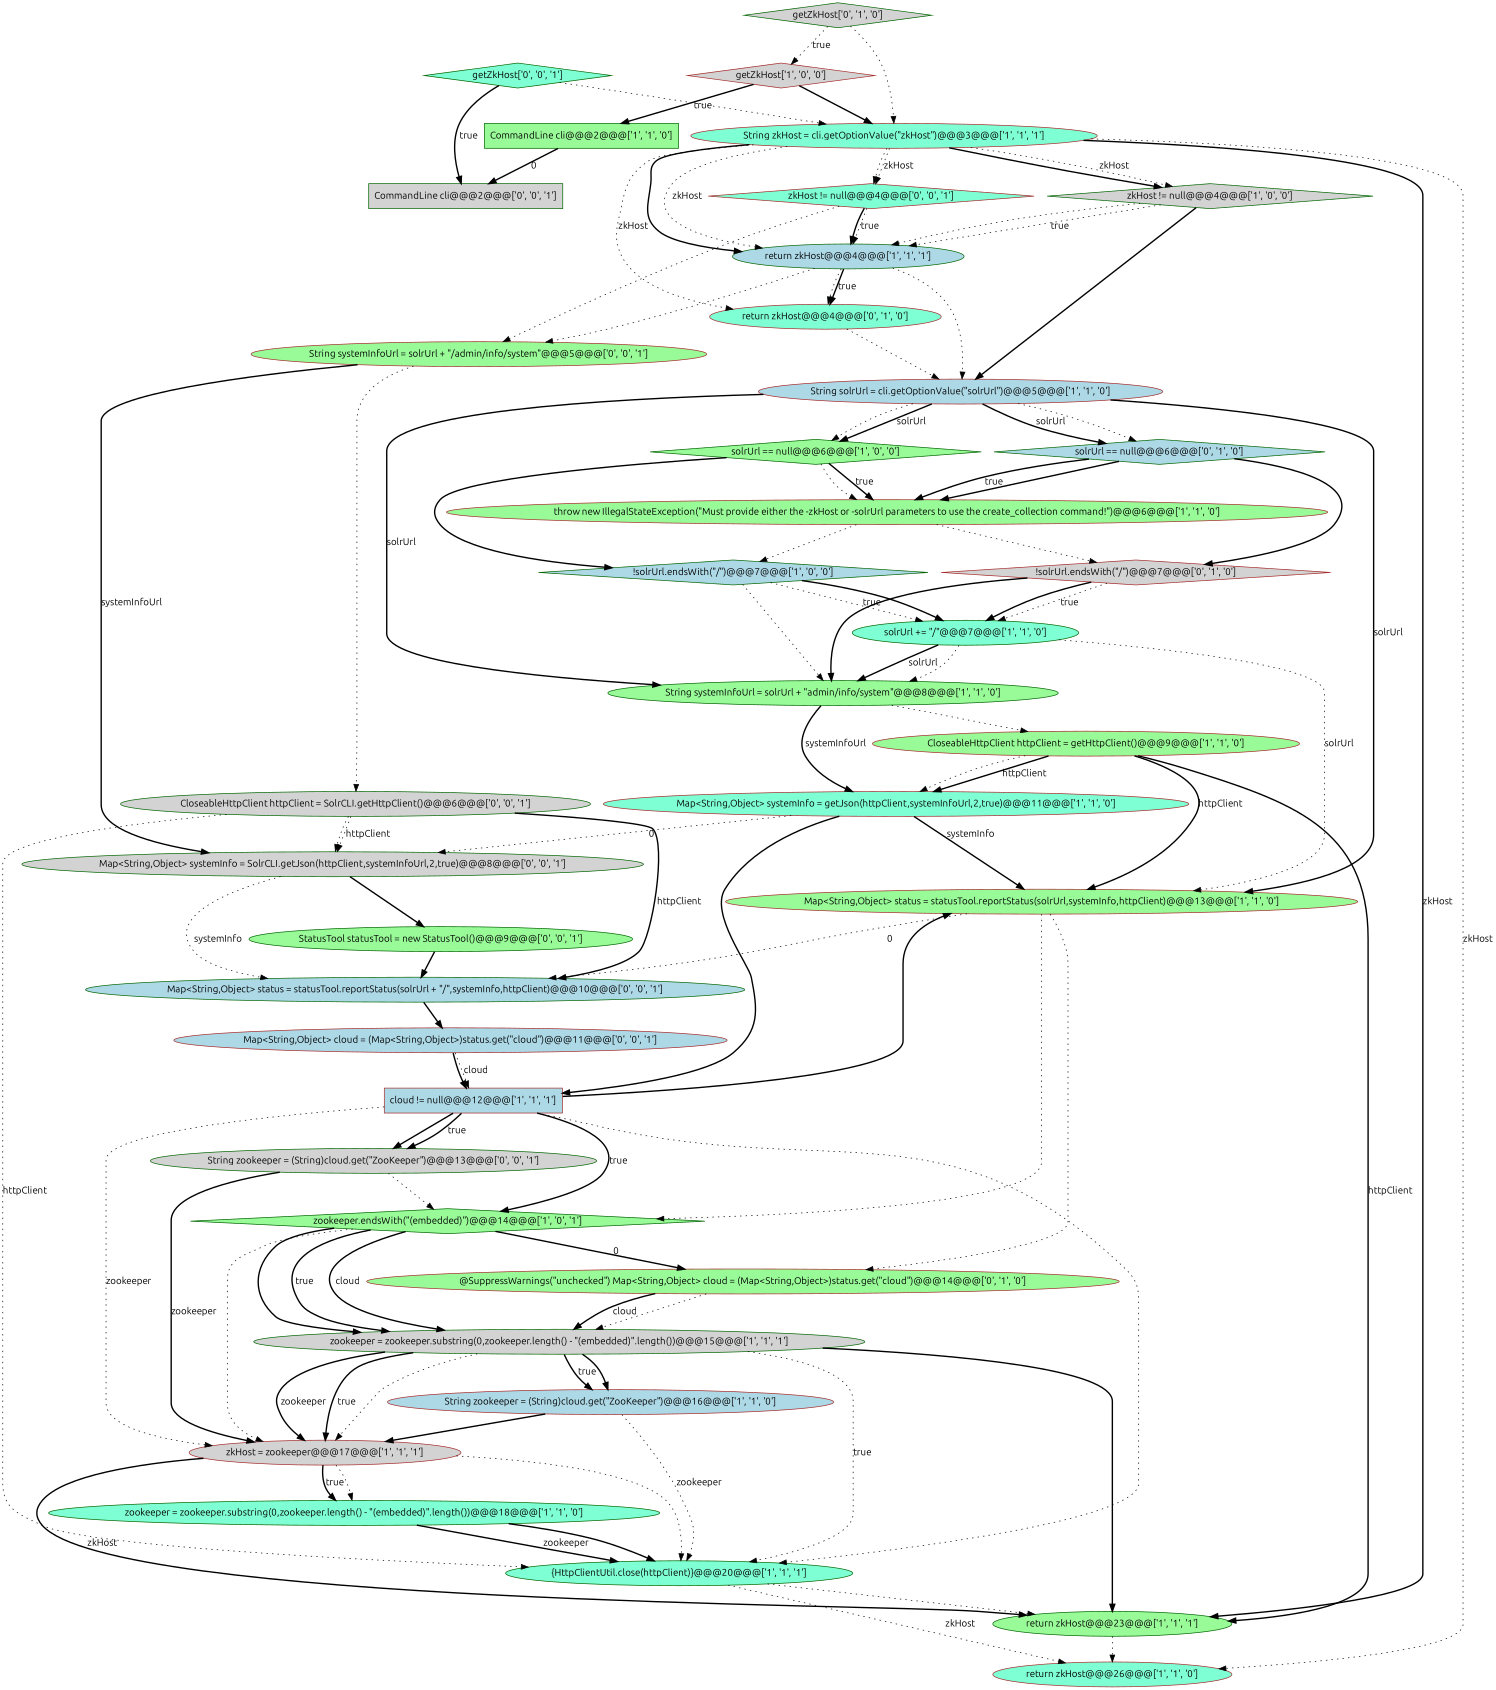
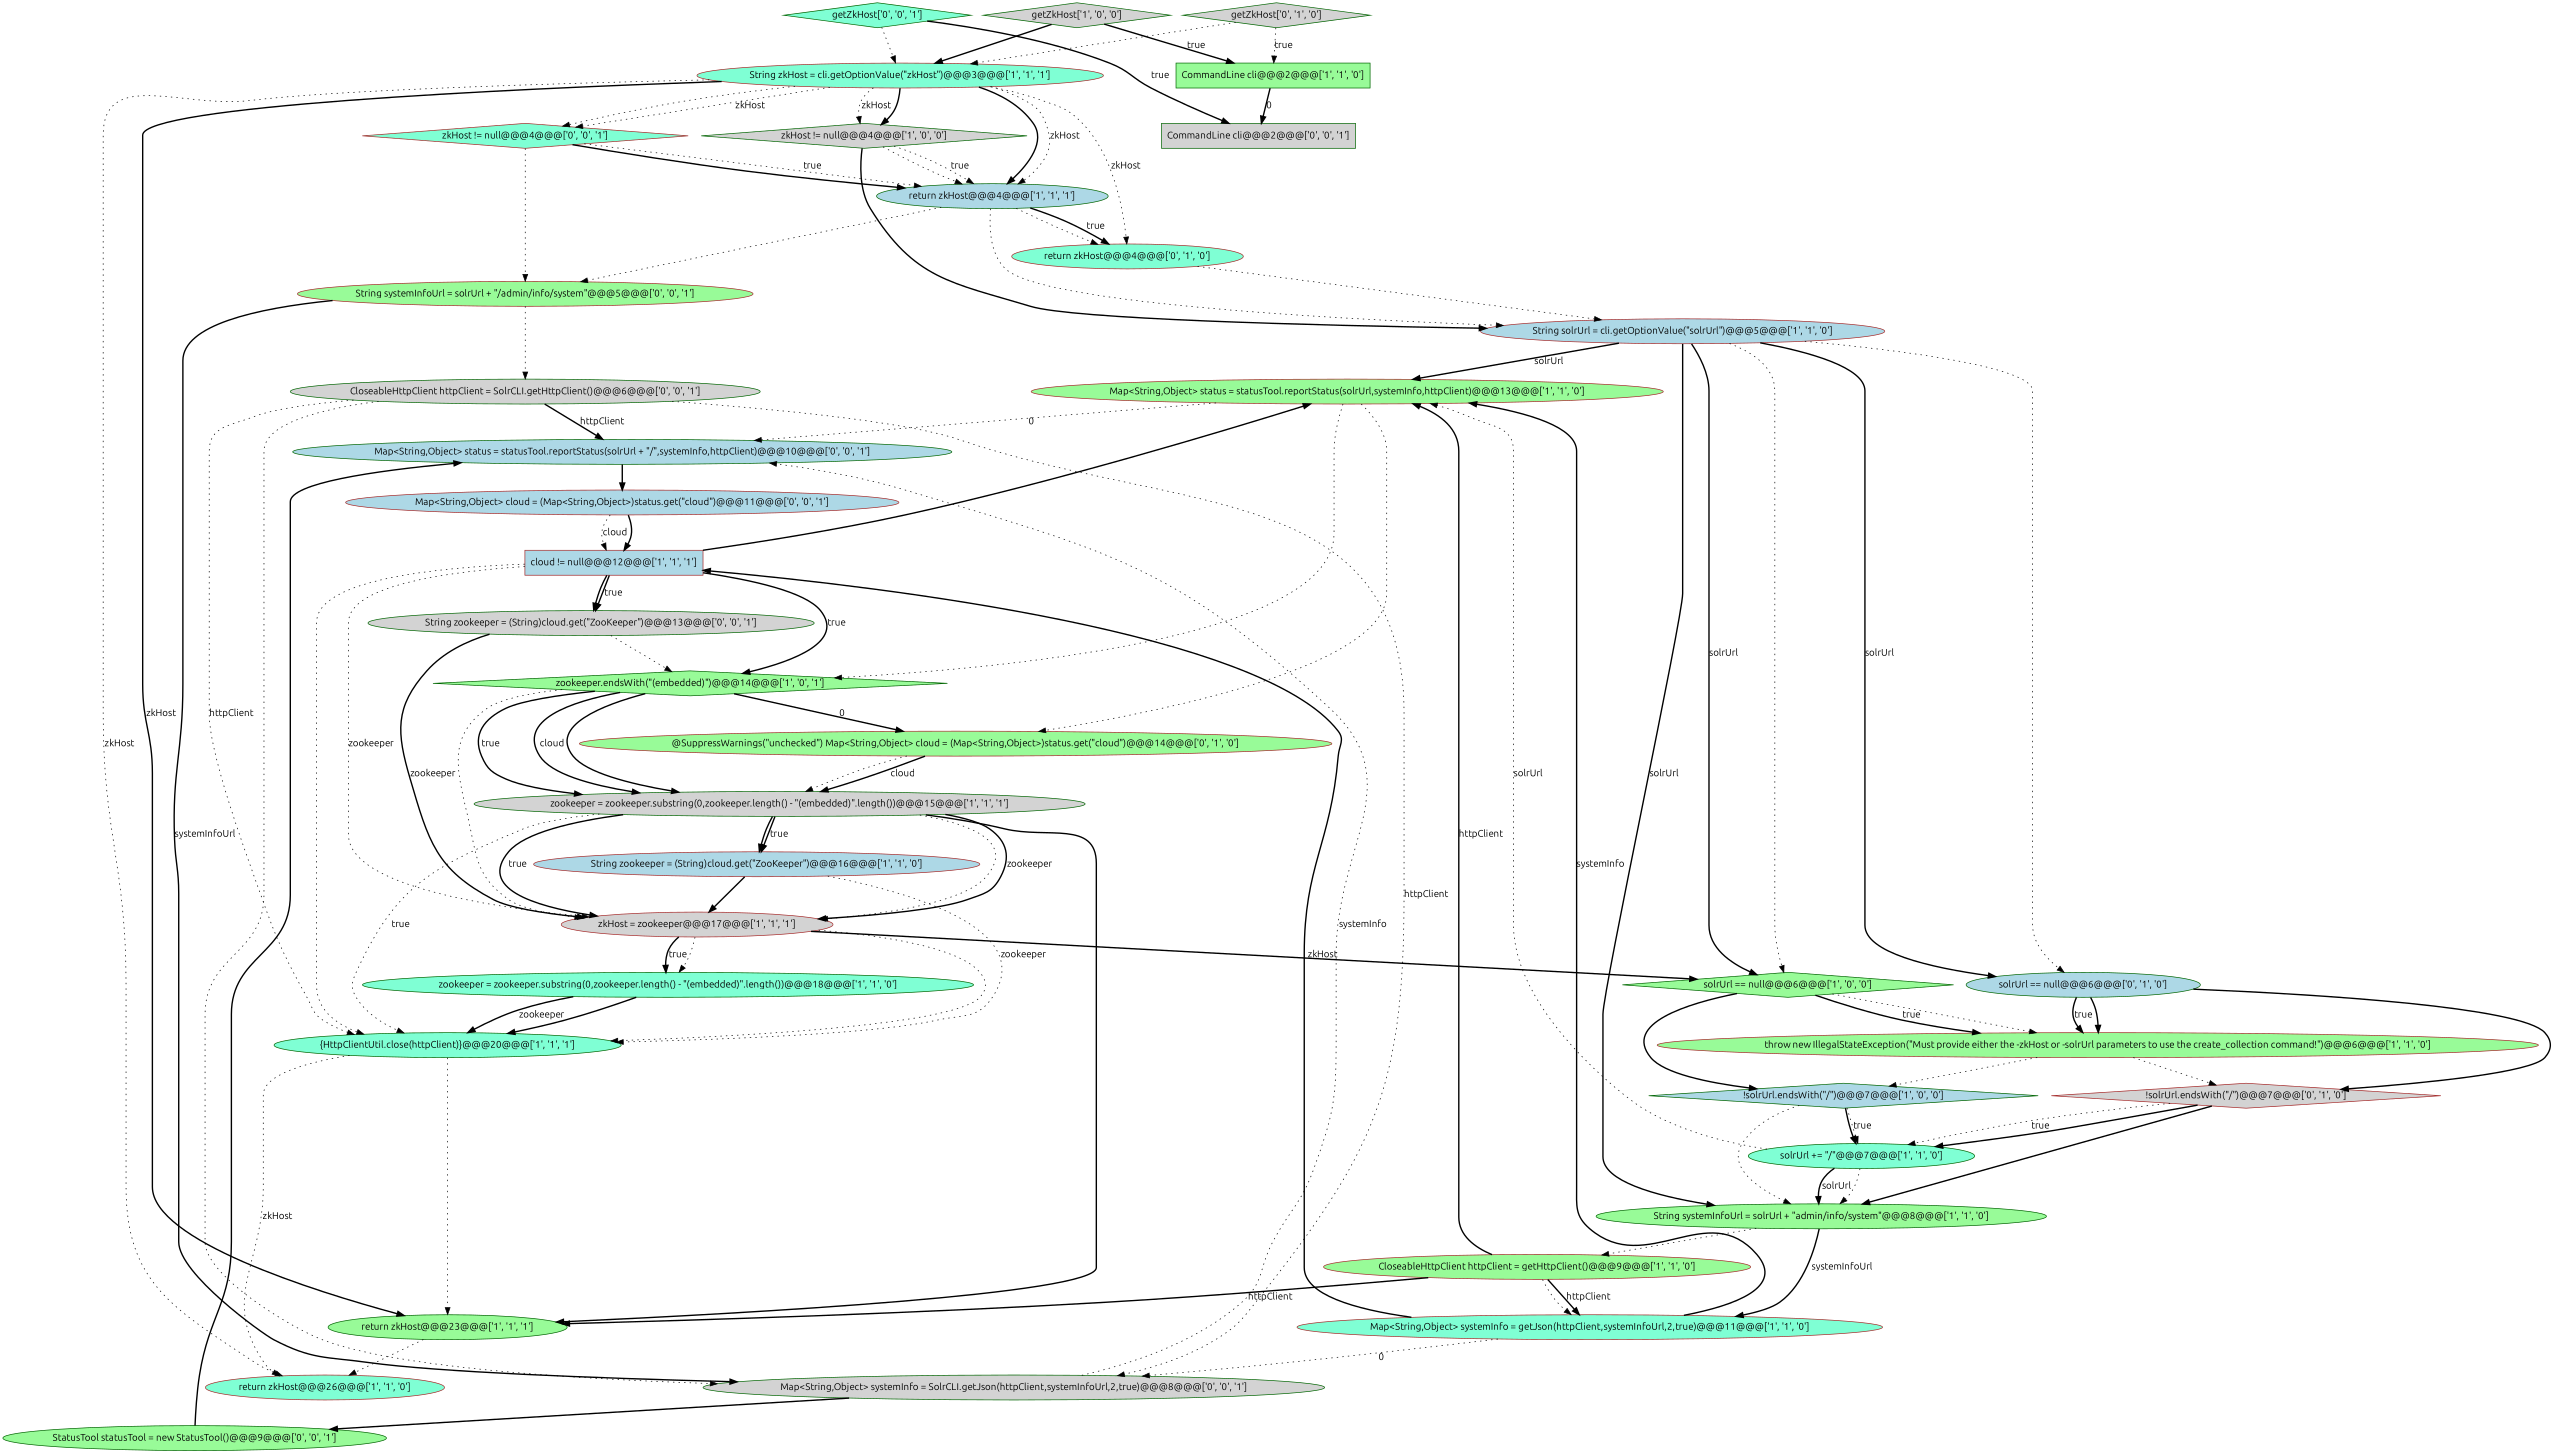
  digraph {
    fontname=Ubuntu
    node [color=darkgreen fillcolor=palegreen fontname=Ubuntu shape=ellipse style=filled]
    edge [fontname=Ubuntu style=bold]
-   n1 [color=brown fillcolor=lightgrey label="getZkHost['1', '0', '0']" shape=diamond]
+   n1 [fillcolor=lightgrey label="getZkHost['1', '0', '0']" shape=diamond]
    n2 [label="CommandLine cli@@@2@@@['1', '1', '0']" shape=box]
    n3 [color=brown fillcolor=aquamarine label="String zkHost = cli.getOptionValue(\"zkHost\")@@@3@@@['1', '1', '1']"]
    n4 [fillcolor=lightgrey label="CommandLine cli@@@2@@@['0', '0', '1']" shape=box]
    n5 [color=brown fillcolor=aquamarine label="return zkHost@@@4@@@['0', '1', '0']"]
    n6 [label="return zkHost@@@23@@@['1', '1', '1']"]
    n7 [fillcolor=lightgrey label="zkHost != null@@@4@@@['1', '0', '0']" shape=diamond]
    n8 [fillcolor=lightblue label="return zkHost@@@4@@@['1', '1', '1']"]
    n9 [color=brown fillcolor=aquamarine label="return zkHost@@@26@@@['1', '1', '0']"]
    n10 [color=brown fillcolor=aquamarine label="zkHost != null@@@4@@@['0', '0', '1']" shape=diamond]
    n11 [fillcolor=aquamarine label="solrUrl += \"/\"@@@7@@@['1', '1', '0']"]
    n12 [color=brown label="Map<String,Object> status = statusTool.reportStatus(solrUrl,systemInfo,httpClient)@@@13@@@['1', '1', '0']"]
    n13 [label="String systemInfoUrl = solrUrl + \"admin/info/system\"@@@8@@@['1', '1', '0']"]
    n14 [fillcolor=lightblue label="Map<String,Object> status = statusTool.reportStatus(solrUrl + \"/\",systemInfo,httpClient)@@@10@@@['0', '0', '1']"]
    n15 [label="zookeeper.endsWith(\"(embedded)\")@@@14@@@['1', '0', '1']" shape=diamond]
    n16 [color=brown label="@SuppressWarnings(\"unchecked\") Map<String,Object> cloud = (Map<String,Object>)status.get(\"cloud\")@@@14@@@['0', '1', '0']"]
    n17 [color=brown fillcolor=aquamarine label="Map<String,Object> systemInfo = getJson(httpClient,systemInfoUrl,2,true)@@@11@@@['1', '1', '0']"]
    n18 [color=brown label="CloseableHttpClient httpClient = getHttpClient()@@@9@@@['1', '1', '0']"]
    n19 [label="solrUrl == null@@@6@@@['1', '0', '0']" shape=diamond]
    n20 [fillcolor=lightblue label="!solrUrl.endsWith(\"/\")@@@7@@@['1', '0', '0']" shape=diamond]
    n21 [color=brown label="throw new IllegalStateException(\"Must provide either the -zkHost or -solrUrl parameters to use the create_collection command!\")@@@6@@@['1', '1', '0']"]
    n22 [color=brown fillcolor=lightgrey label="!solrUrl.endsWith(\"/\")@@@7@@@['0', '1', '0']" shape=diamond]
    n23 [fillcolor=lightgrey label="Map<String,Object> systemInfo = SolrCLI.getJson(httpClient,systemInfoUrl,2,true)@@@8@@@['0', '0', '1']"]
    n24 [label="StatusTool statusTool = new StatusTool()@@@9@@@['0', '0', '1']"]
    n25 [color=brown fillcolor=lightblue label="Map<String,Object> cloud = (Map<String,Object>)status.get(\"cloud\")@@@11@@@['0', '0', '1']"]
    n26 [color=brown fillcolor=lightblue label="cloud != null@@@12@@@['1', '1', '1']" shape=box]
    n27 [color=brown fillcolor=lightblue label="String solrUrl = cli.getOptionValue(\"solrUrl\")@@@5@@@['1', '1', '0']"]
-   n28 [fillcolor=lightblue label="solrUrl == null@@@6@@@['0', '1', '0']" shape=diamond]
+   n28 [fillcolor=lightblue label="solrUrl == null@@@6@@@['0', '1', '0']"]
    n29 [fillcolor=lightgrey label="zookeeper = zookeeper.substring(0,zookeeper.length() - \"(embedded)\".length())@@@15@@@['1', '1', '1']"]
    n30 [color=brown fillcolor=lightblue label="String zookeeper = (String)cloud.get(\"ZooKeeper\")@@@16@@@['1', '1', '0']"]
    n31 [color=brown fillcolor=lightgrey label="zkHost = zookeeper@@@17@@@['1', '1', '1']"]
    n32 [fillcolor=aquamarine label="{HttpClientUtil.close(httpClient)}@@@20@@@['1', '1', '1']"]
    n33 [fillcolor=aquamarine label="zookeeper = zookeeper.substring(0,zookeeper.length() - \"(embedded)\".length())@@@18@@@['1', '1', '0']"]
    n34 [fillcolor=lightgrey label="String zookeeper = (String)cloud.get(\"ZooKeeper\")@@@13@@@['0', '0', '1']"]
    n35 [fillcolor=lightgrey label="getZkHost['0', '1', '0']" shape=diamond]
    n36 [fillcolor=lightgrey label="CloseableHttpClient httpClient = SolrCLI.getHttpClient()@@@6@@@['0', '0', '1']"]
    n37 [color=brown label="String systemInfoUrl = solrUrl + \"/admin/info/system\"@@@5@@@['0', '0', '1']"]
    n38 [fillcolor=aquamarine label="getZkHost['0', '0', '1']" shape=diamond]
    n1 -> n2 [label=true]
    n1 -> n3
    n2 -> n4 [label=0]
    n3 -> n5 [label=zkHost style=dotted]
    n3 -> n6 [label=zkHost]
    n3 -> n7
    n3 -> n7 [label=zkHost style=dotted]
    n3 -> n8
    n3 -> n8 [label=zkHost style=dotted]
    n3 -> n9 [label=zkHost style=dotted]
    n3 -> n10 [label=zkHost style=dotted]
    n3 -> n10 [style=dotted]
    n5 -> n27 [style=dotted]
    n6 -> n9 [style=dotted]
    n7 -> n8 [label=true style=dotted]
    n7 -> n8 [style=dotted]
    n7 -> n27
    n8 -> n5 [style=dotted]
    n8 -> n5 [label=true]
    n8 -> n27 [style=dotted]
    n8 -> n37 [style=dotted]
    n10 -> n8
    n10 -> n8 [label=true style=dotted]
    n10 -> n37 [style=dotted]
    n11 -> n12 [label=solrUrl style=dotted]
    n11 -> n13 [label=solrUrl]
    n11 -> n13 [style=dotted]
    n12 -> n14 [label=0 style=dotted]
    n12 -> n15 [style=dotted]
    n12 -> n16 [style=dotted]
    n13 -> n17 [label=systemInfoUrl]
    n13 -> n18 [style=dotted]
    n14 -> n25
    n15 -> n16 [label=0]
    n15 -> n29
    n15 -> n29 [label=true]
    n15 -> n29 [label=cloud]
    n15 -> n31 [style=dotted]
    n16 -> n29 [style=dotted]
    n16 -> n29 [label=cloud]
    n17 -> n12 [label=systemInfo]
    n17 -> n23 [label=0 style=dotted]
    n17 -> n26
    n18 -> n6 [label=httpClient]
    n18 -> n12 [label=httpClient]
    n18 -> n17 [label=httpClient]
    n18 -> n17 [style=dotted]
    n19 -> n20
    n19 -> n21 [style=dotted]
    n19 -> n21 [label=true]
    n20 -> n11 [label=true style=dotted]
    n20 -> n11
    n20 -> n13 [style=dotted]
    n21 -> n20 [style=dotted]
    n21 -> n22 [style=dotted]
    n22 -> n11 [label=true style=dotted]
    n22 -> n11
    n22 -> n13
    n23 -> n14 [label=systemInfo style=dotted]
    n23 -> n24
    n24 -> n14
    n25 -> n26
    n25 -> n26 [label=cloud style=dotted]
    n26 -> n12
    n26 -> n15 [label=true]
    n26 -> n31 [label=zookeeper style=dotted]
    n26 -> n32 [style=dotted]
    n26 -> n34
    n26 -> n34 [label=true]
    n27 -> n12 [label=solrUrl]
    n27 -> n13 [label=solrUrl]
    n27 -> n19 [label=solrUrl]
    n27 -> n19 [style=dotted]
    n27 -> n28 [style=dotted]
    n27 -> n28 [label=solrUrl]
    n28 -> n21
    n28 -> n21 [label=true]
    n28 -> n22
    n29 -> n6
    n29 -> n30 [label=true]
    n29 -> n30
    n29 -> n31 [label=true]
    n29 -> n31 [style=dotted]
    n29 -> n31 [label=zookeeper]
    n29 -> n32 [label=true style=dotted]
    n30 -> n31
    n30 -> n32 [label=zookeeper style=dotted]
-   n31 -> n6 [label=zkHost]
+   n31 -> n19 [label=zkHost]
    n31 -> n32 [style=dotted]
    n31 -> n33 [label=true]
    n31 -> n33 [style=dotted]
    n32 -> n6 [style=dotted]
    n32 -> n9 [label=zkHost style=dotted]
    n33 -> n32 [label=zookeeper]
    n33 -> n32
    n34 -> n15 [style=dotted]
    n34 -> n31 [label=zookeeper]
-   n35 -> n1 [label=true style=dotted]
+   n35 -> n2 [label=true style=dotted]
    n35 -> n3 [style=dotted]
    n36 -> n14 [label=httpClient]
    n36 -> n23 [label=httpClient style=dotted]
    n36 -> n23 [style=dotted]
    n36 -> n32 [label=httpClient style=dotted]
    n37 -> n23 [label=systemInfoUrl]
    n37 -> n36 [style=dotted]
    n38 -> n3 [style=dotted]
    n38 -> n4 [label=true]
  }
